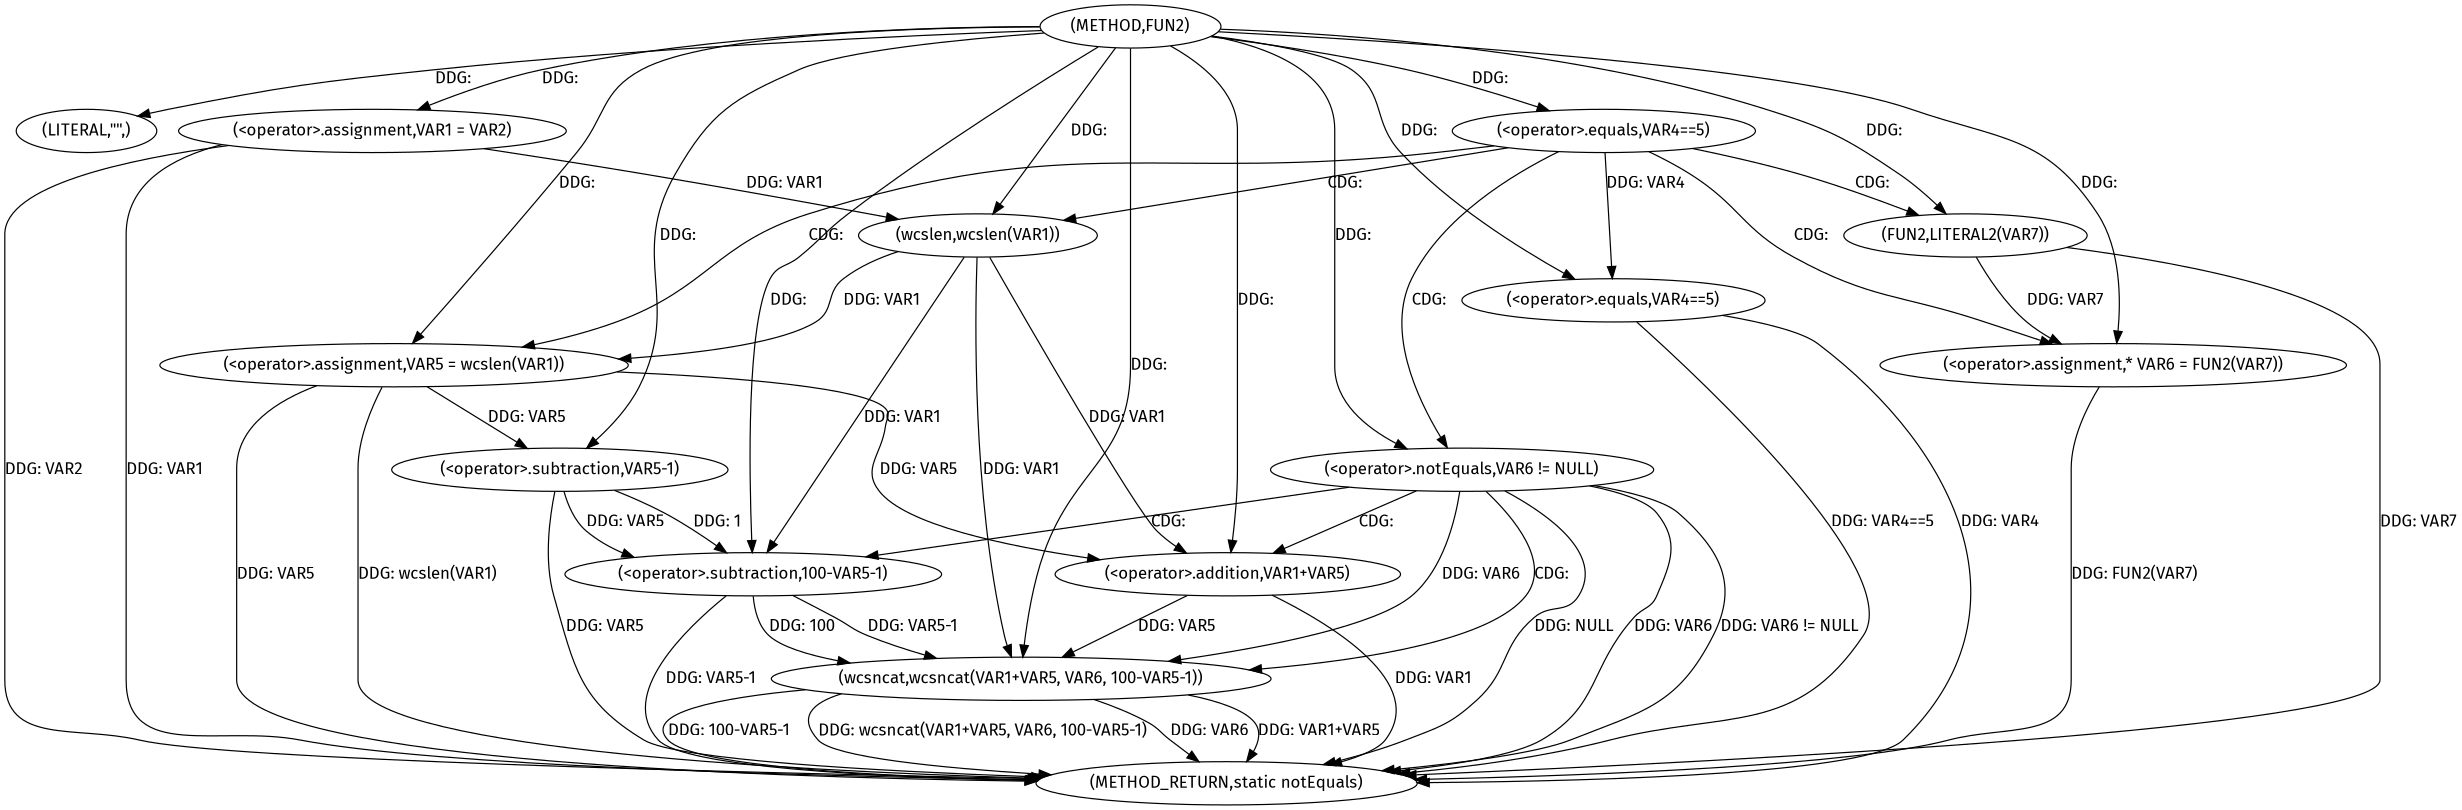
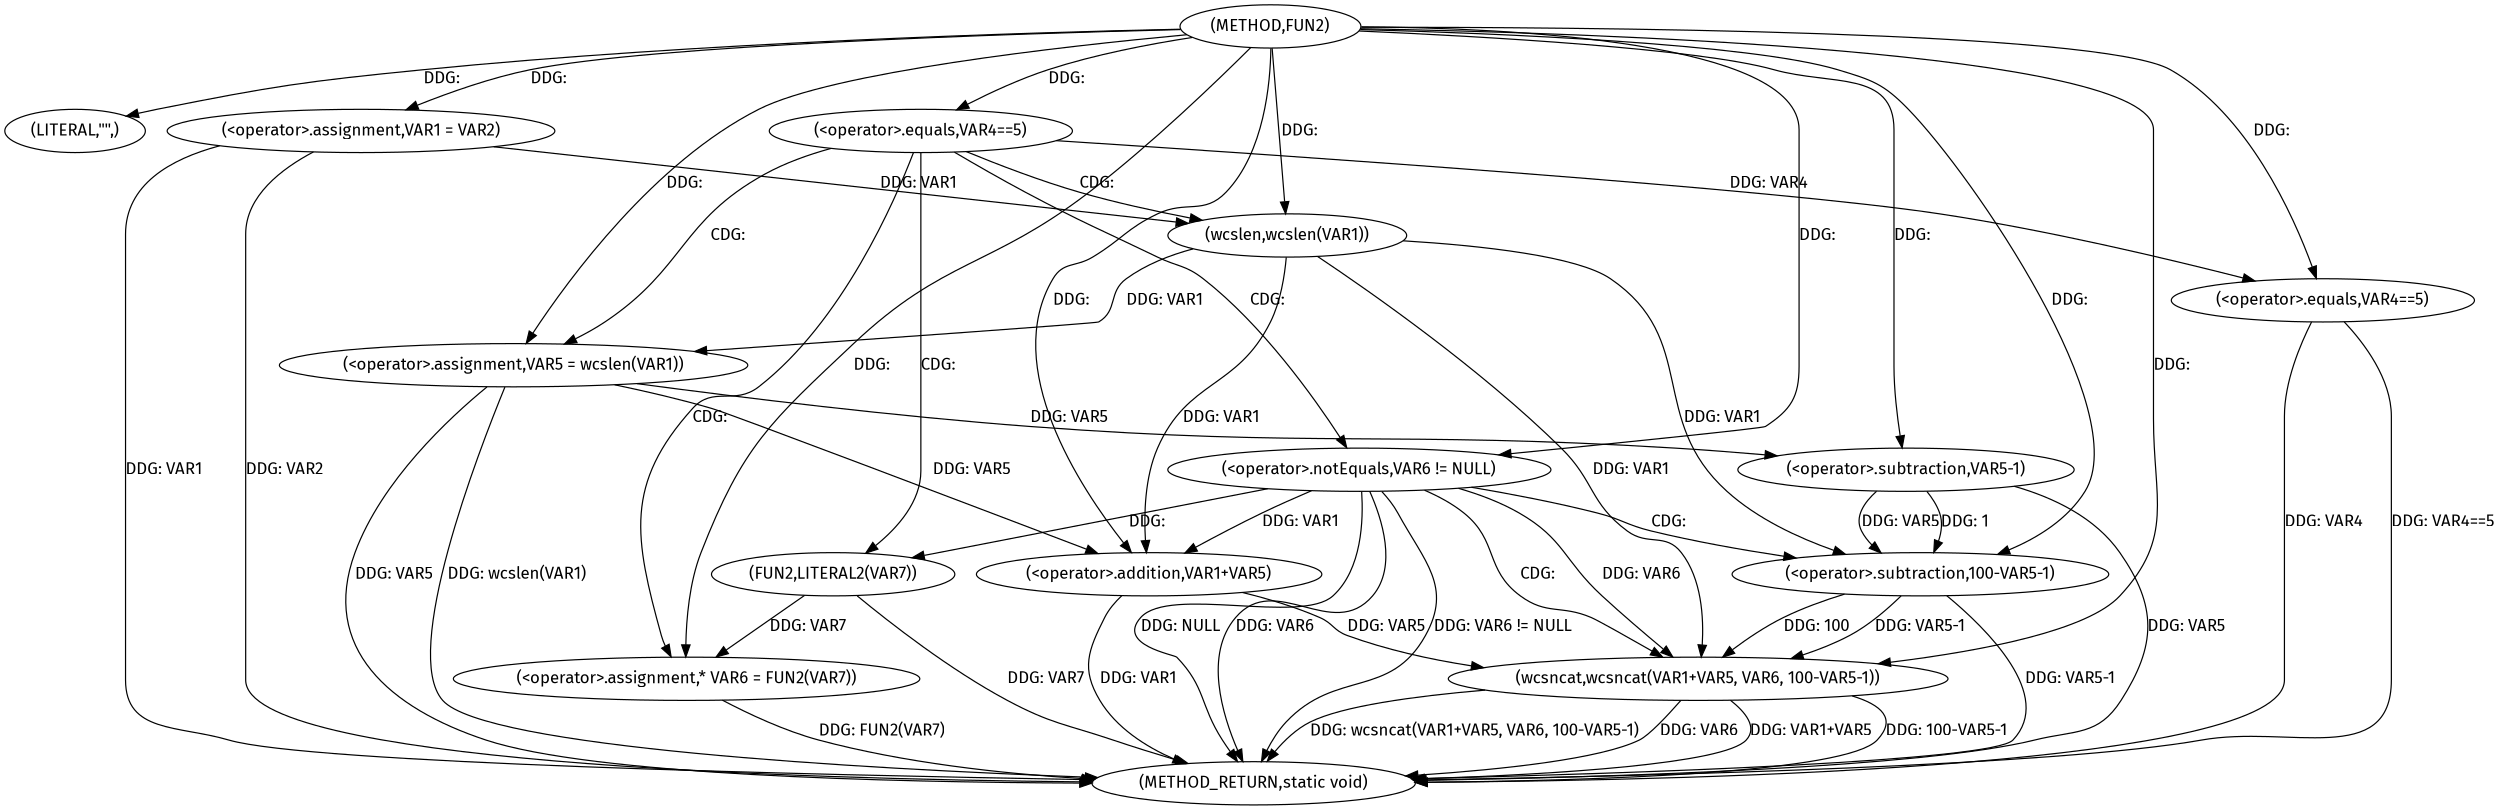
  digraph {
    fontname="Fira Sans"
    node [fontname="Fira Sans"]
    edge [fontname="Fira Sans"]
    n1 [label="(METHOD,FUN2)"]
    n2 [label="(LITERAL,\"\",)"]
    n3 [label="(<operator>.assignment,VAR1 = VAR2)"]
    n4 [label="(<operator>.equals,VAR4==5)"]
    n5 [label="(<operator>.assignment,VAR5 = wcslen(VAR1))"]
    n6 [label="(wcslen,wcslen(VAR1))"]
    n7 [label="(<operator>.assignment,* VAR6 = FUN2(VAR7))"]
    n8 [label="(FUN2,LITERAL2(VAR7))"]
    n9 [label="(<operator>.notEquals,VAR6 != NULL)"]
    n10 [label="(wcsncat,wcsncat(VAR1+VAR5, VAR6, 100-VAR5-1))"]
    n11 [label="(<operator>.addition,VAR1+VAR5)"]
    n12 [label="(<operator>.subtraction,100-VAR5-1)"]
    n13 [label="(<operator>.subtraction,VAR5-1)"]
    n14 [label="(<operator>.equals,VAR4==5)"]
-   n15 [label="(METHOD_RETURN,static notEquals)"]
+   n15 [label="(METHOD_RETURN,static void)"]
    n1 -> n2 [label="DDG: "]
    n1 -> n3 [label="DDG: "]
    n1 -> n4 [label="DDG: "]
    n1 -> n5 [label="DDG: "]
    n1 -> n6 [label="DDG: "]
    n1 -> n7 [label="DDG: "]
-   n1 -> n8 [label="DDG: "]
+   n9 -> n8 [label="DDG: "]
    n1 -> n9 [label="DDG: "]
    n1 -> n10 [label="DDG: "]
    n1 -> n11 [label="DDG: "]
    n1 -> n12 [label="DDG: "]
    n1 -> n13 [label="DDG: "]
    n1 -> n14 [label="DDG: "]
    n3 -> n6 [label="DDG: VAR1"]
    n3 -> n15 [label="DDG: VAR1"]
    n3 -> n15 [label="DDG: VAR2"]
    n4 -> n5 [label="CDG: "]
    n4 -> n6 [label="CDG: "]
    n4 -> n7 [label="CDG: "]
    n4 -> n8 [label="CDG: "]
    n4 -> n9 [label="CDG: "]
    n4 -> n14 [label="DDG: VAR4"]
    n5 -> n11 [label="DDG: VAR5"]
    n5 -> n13 [label="DDG: VAR5"]
    n5 -> n15 [label="DDG: wcslen(VAR1)"]
    n5 -> n15 [label="DDG: VAR5"]
    n6 -> n5 [label="DDG: VAR1"]
    n6 -> n10 [label="DDG: VAR1"]
    n6 -> n11 [label="DDG: VAR1"]
    n6 -> n12 [label="DDG: VAR1"]
    n7 -> n15 [label="DDG: FUN2(VAR7)"]
    n8 -> n7 [label="DDG: VAR7"]
    n8 -> n15 [label="DDG: VAR7"]
    n9 -> n10 [label="DDG: VAR6"]
    n9 -> n10 [label="CDG: "]
-   n9 -> n11 [label="CDG: "]
+   n9 -> n11 [label="DDG: VAR1"]
    n9 -> n12 [label="CDG: "]
    n9 -> n15 [label="DDG: VAR6"]
    n9 -> n15 [label="DDG: VAR6 != NULL"]
    n9 -> n15 [label="DDG: NULL"]
    n10 -> n15 [label="DDG: VAR1+VAR5"]
    n10 -> n15 [label="DDG: 100-VAR5-1"]
    n10 -> n15 [label="DDG: wcsncat(VAR1+VAR5, VAR6, 100-VAR5-1)"]
    n10 -> n15 [label="DDG: VAR6"]
    n11 -> n10 [label="DDG: VAR5"]
    n11 -> n15 [label="DDG: VAR1"]
    n12 -> n10 [label="DDG: 100"]
    n12 -> n10 [label="DDG: VAR5-1"]
    n12 -> n15 [label="DDG: VAR5-1"]
    n13 -> n12 [label="DDG: VAR5"]
    n13 -> n12 [label="DDG: 1"]
    n13 -> n15 [label="DDG: VAR5"]
    n14 -> n15 [label="DDG: VAR4"]
    n14 -> n15 [label="DDG: VAR4==5"]
  }
